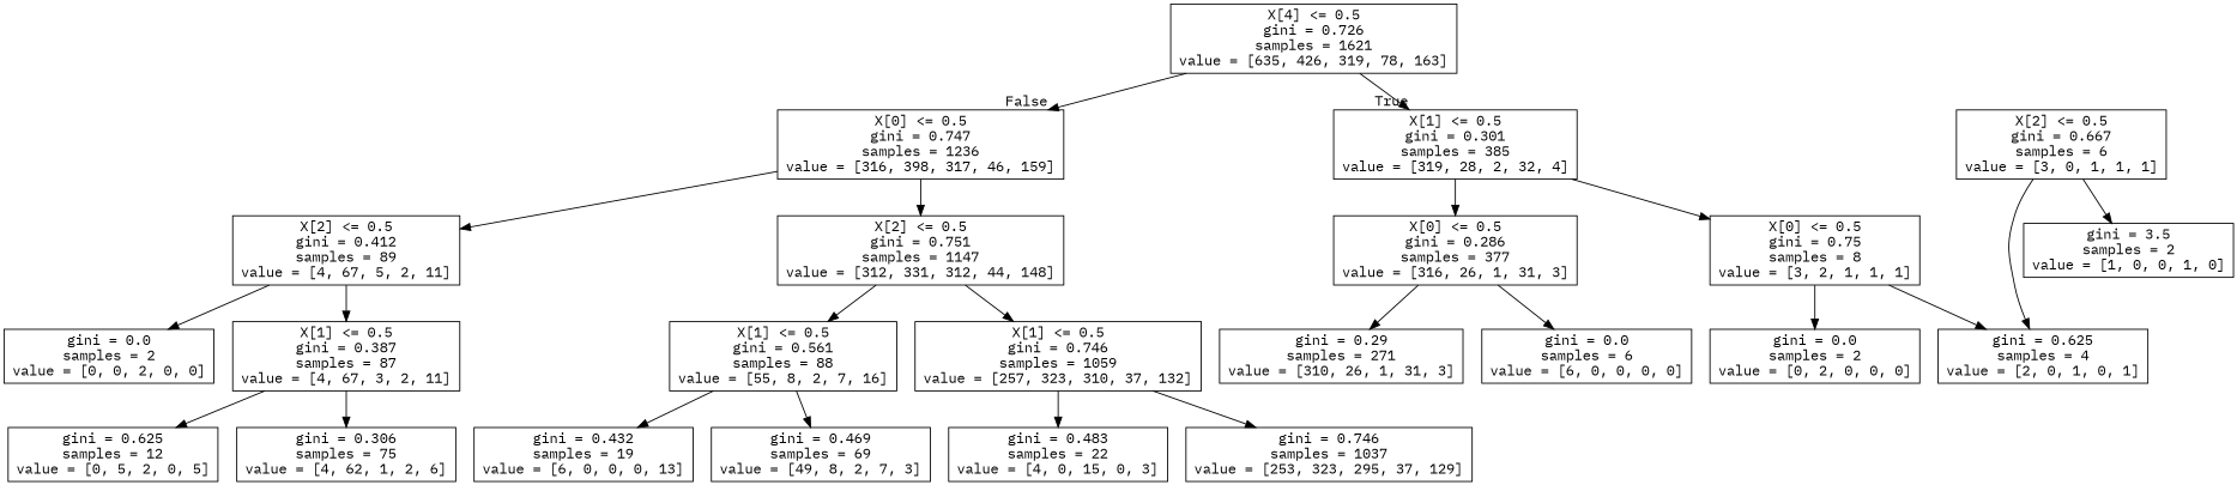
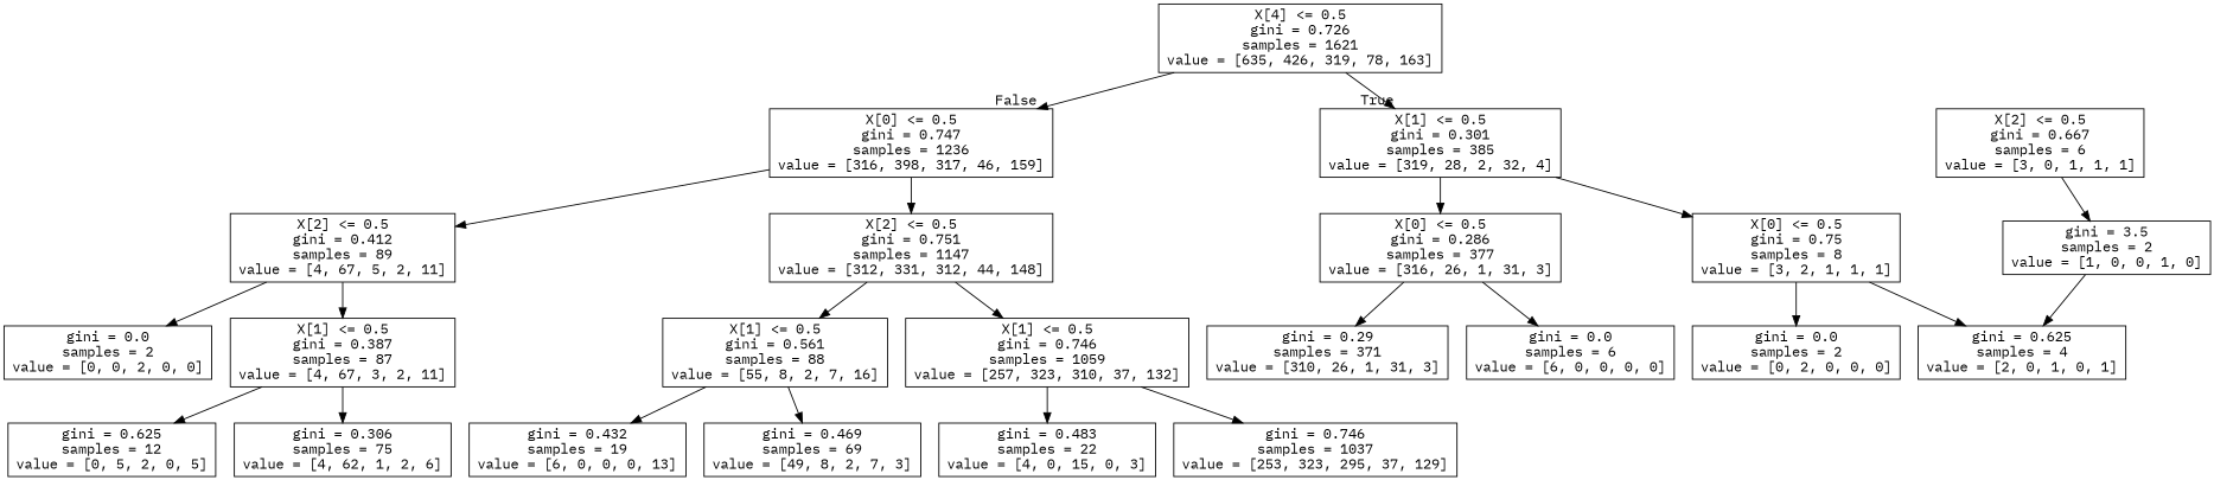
  digraph {
    fontname="IBM Plex Mono"
    node [fontname="IBM Plex Mono" shape=box]
    edge [fontname="IBM Plex Mono"]
    n1 [label="X[4] <= 0.5\ngini = 0.726\nsamples = 1621\nvalue = [635, 426, 319, 78, 163]"]
    n2 [label="X[1] <= 0.5\ngini = 0.301\nsamples = 385\nvalue = [319, 28, 2, 32, 4]"]
    n3 [label="X[0] <= 0.5\ngini = 0.747\nsamples = 1236\nvalue = [316, 398, 317, 46, 159]"]
    n4 [label="X[0] <= 0.5\ngini = 0.286\nsamples = 377\nvalue = [316, 26, 1, 31, 3]"]
    n5 [label="X[0] <= 0.5\ngini = 0.75\nsamples = 8\nvalue = [3, 2, 1, 1, 1]"]
    n6 [label="X[2] <= 0.5\ngini = 0.412\nsamples = 89\nvalue = [4, 67, 5, 2, 11]"]
    n7 [label="X[2] <= 0.5\ngini = 0.751\nsamples = 1147\nvalue = [312, 331, 312, 44, 148]"]
-   n8 [label="gini = 0.29\nsamples = 271\nvalue = [310, 26, 1, 31, 3]"]
+   n8 [label="gini = 0.29\nsamples = 371\nvalue = [310, 26, 1, 31, 3]"]
    n9 [label="gini = 0.0\nsamples = 6\nvalue = [6, 0, 0, 0, 0]"]
    n10 [label="gini = 0.0\nsamples = 2\nvalue = [0, 2, 0, 0, 0]"]
    n11 [label="gini = 0.625\nsamples = 4\nvalue = [2, 0, 1, 0, 1]"]
    n12 [label="X[2] <= 0.5\ngini = 0.667\nsamples = 6\nvalue = [3, 0, 1, 1, 1]"]
    n13 [label="gini = 3.5\nsamples = 2\nvalue = [1, 0, 0, 1, 0]"]
    n14 [label="X[1] <= 0.5\ngini = 0.387\nsamples = 87\nvalue = [4, 67, 3, 2, 11]"]
    n15 [label="gini = 0.0\nsamples = 2\nvalue = [0, 0, 2, 0, 0]"]
    n16 [label="X[1] <= 0.5\ngini = 0.561\nsamples = 88\nvalue = [55, 8, 2, 7, 16]"]
    n17 [label="X[1] <= 0.5\ngini = 0.746\nsamples = 1059\nvalue = [257, 323, 310, 37, 132]"]
    n18 [label="gini = 0.625\nsamples = 12\nvalue = [0, 5, 2, 0, 5]"]
    n19 [label="gini = 0.306\nsamples = 75\nvalue = [4, 62, 1, 2, 6]"]
    n20 [label="gini = 0.432\nsamples = 19\nvalue = [6, 0, 0, 0, 13]"]
    n21 [label="gini = 0.469\nsamples = 69\nvalue = [49, 8, 2, 7, 3]"]
    n22 [label="gini = 0.483\nsamples = 22\nvalue = [4, 0, 15, 0, 3]"]
    n23 [label="gini = 0.746\nsamples = 1037\nvalue = [253, 323, 295, 37, 129]"]
    n1 -> n2 [headlabel=True labelangle=45 labeldistance=2.5]
    n1 -> n3 [headlabel=False labelangle=-45 labeldistance=2.5]
    n2 -> n4
    n2 -> n5
    n3 -> n6
    n3 -> n7
    n4 -> n8
    n4 -> n9
    n5 -> n10
    n5 -> n11
    n6 -> n14
    n6 -> n15
    n7 -> n16
    n7 -> n17
-   n12 -> n11
+   n13 -> n11
    n12 -> n13
    n14 -> n18
    n14 -> n19
    n16 -> n20
    n16 -> n21
    n17 -> n22
    n17 -> n23
  }
